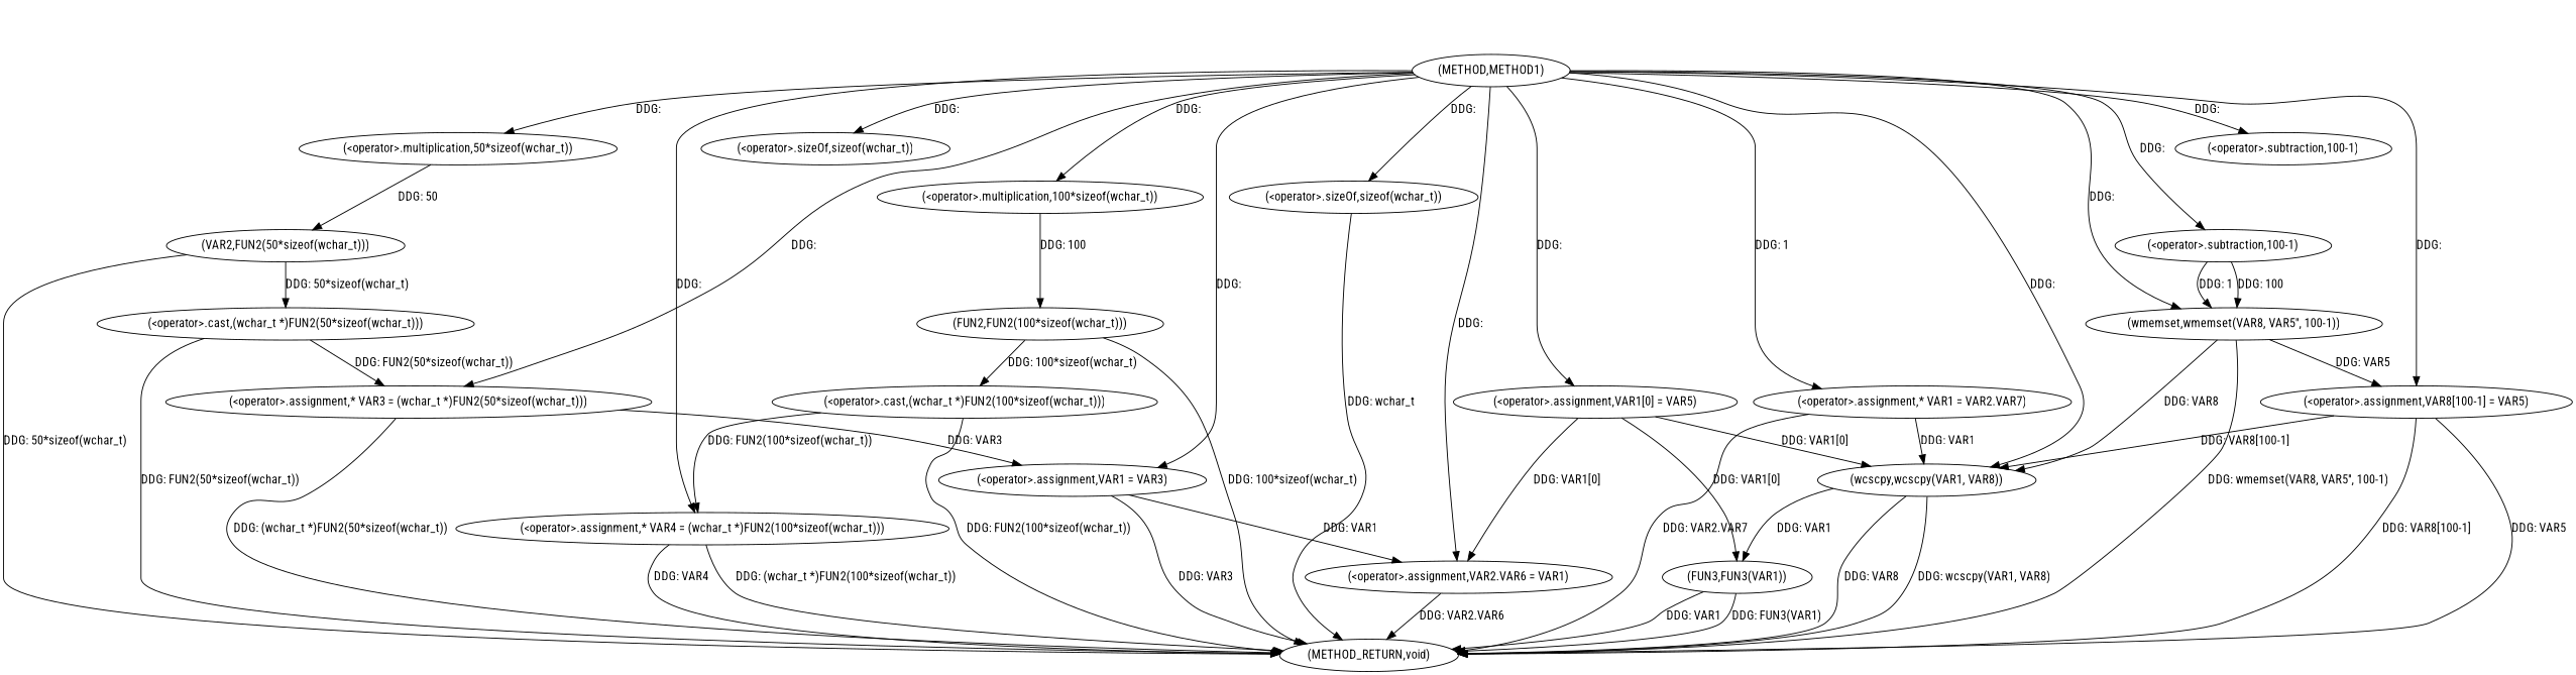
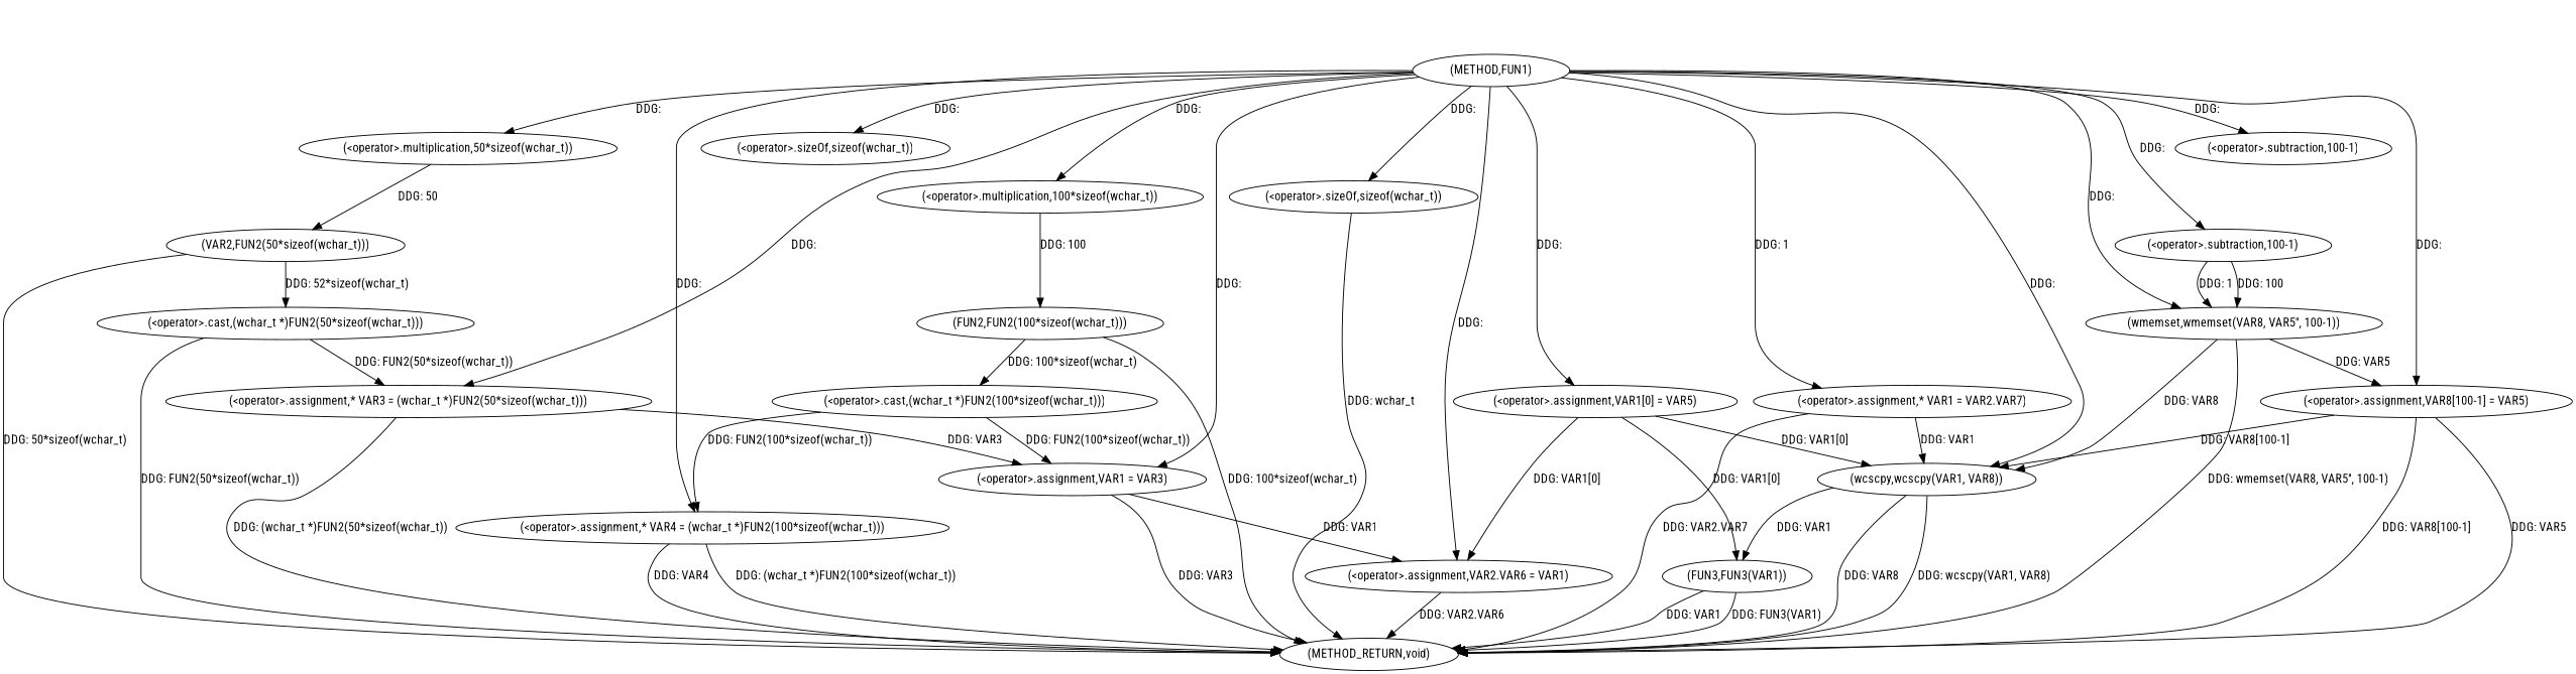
  digraph {
    fontname="Roboto Condensed"
    node [fontname="Roboto Condensed"]
    edge [fontname="Roboto Condensed"]
-   n1 [label="(METHOD,METHOD1)"]
+   n1 [label="(METHOD,FUN1)"]
    n2 [label="(<operator>.assignment,* VAR3 = (wchar_t *)FUN2(50*sizeof(wchar_t)))"]
    n3 [label="(<operator>.multiplication,50*sizeof(wchar_t))"]
    n4 [label="(<operator>.sizeOf,sizeof(wchar_t))"]
    n5 [label="(<operator>.assignment,* VAR4 = (wchar_t *)FUN2(100*sizeof(wchar_t)))"]
    n6 [label="(<operator>.multiplication,100*sizeof(wchar_t))"]
    n7 [label="(<operator>.sizeOf,sizeof(wchar_t))"]
    n8 [label="(<operator>.assignment,VAR1 = VAR3)"]
    n9 [label="(<operator>.assignment,VAR1[0] = VAR5)"]
    n10 [label="(<operator>.assignment,VAR2.VAR6 = VAR1)"]
    n11 [label="(<operator>.assignment,* VAR1 = VAR2.VAR7)"]
    n12 [label="(wmemset,wmemset(VAR8, VAR5'', 100-1))"]
    n13 [label="(<operator>.subtraction,100-1)"]
    n14 [label="(<operator>.assignment,VAR8[100-1] = VAR5)"]
    n15 [label="(<operator>.subtraction,100-1)"]
    n16 [label="(wcscpy,wcscpy(VAR1, VAR8))"]
    n17 [label="(METHOD_RETURN,void)"]
    n18 [label="(VAR2,FUN2(50*sizeof(wchar_t)))"]
    n19 [label="(FUN2,FUN2(100*sizeof(wchar_t)))"]
    n20 [label="(FUN3,FUN3(VAR1))"]
    n21 [label="(<operator>.cast,(wchar_t *)FUN2(50*sizeof(wchar_t)))"]
    n22 [label="(<operator>.cast,(wchar_t *)FUN2(100*sizeof(wchar_t)))"]
    n1 -> n2 [label="DDG: "]
    n1 -> n3 [label="DDG: "]
    n1 -> n4 [label="DDG: "]
    n1 -> n5 [label="DDG: "]
    n1 -> n6 [label="DDG: "]
    n1 -> n7 [label="DDG: "]
    n1 -> n8 [label="DDG: "]
    n1 -> n9 [label="DDG: "]
    n1 -> n10 [label="DDG: "]
    n1 -> n11 [label="DDG: 1"]
    n1 -> n12 [label="DDG: "]
    n1 -> n13 [label="DDG: "]
    n1 -> n14 [label="DDG: "]
    n1 -> n15 [label="DDG: "]
    n1 -> n16 [label="DDG: "]
    n2 -> n8 [label="DDG: VAR3"]
    n2 -> n17 [label="DDG: (wchar_t *)FUN2(50*sizeof(wchar_t))"]
    n3 -> n18 [label="DDG: 50"]
    n5 -> n17 [label="DDG: (wchar_t *)FUN2(100*sizeof(wchar_t))"]
    n5 -> n17 [label="DDG: VAR4"]
    n6 -> n19 [label="DDG: 100"]
    n7 -> n17 [label="DDG: wchar_t"]
    n8 -> n10 [label="DDG: VAR1"]
    n8 -> n17 [label="DDG: VAR3"]
    n9 -> n10 [label="DDG: VAR1[0]"]
    n9 -> n16 [label="DDG: VAR1[0]"]
    n9 -> n20 [label="DDG: VAR1[0]"]
    n10 -> n17 [label="DDG: VAR2.VAR6"]
    n11 -> n16 [label="DDG: VAR1"]
    n11 -> n17 [label="DDG: VAR2.VAR7"]
    n12 -> n14 [label="DDG: VAR5"]
    n12 -> n16 [label="DDG: VAR8"]
    n12 -> n17 [label="DDG: wmemset(VAR8, VAR5'', 100-1)"]
    n13 -> n12 [label="DDG: 100"]
    n13 -> n12 [label="DDG: 1"]
    n14 -> n16 [label="DDG: VAR8[100-1]"]
    n14 -> n17 [label="DDG: VAR5"]
    n14 -> n17 [label="DDG: VAR8[100-1]"]
    n16 -> n17 [label="DDG: wcscpy(VAR1, VAR8)"]
    n16 -> n17 [label="DDG: VAR8"]
    n16 -> n20 [label="DDG: VAR1"]
    n18 -> n17 [label="DDG: 50*sizeof(wchar_t)"]
-   n18 -> n21 [label="DDG: 50*sizeof(wchar_t)"]
+   n18 -> n21 [label="DDG: 52*sizeof(wchar_t)"]
    n19 -> n17 [label="DDG: 100*sizeof(wchar_t)"]
    n19 -> n22 [label="DDG: 100*sizeof(wchar_t)"]
    n20 -> n17 [label="DDG: VAR1"]
    n20 -> n17 [label="DDG: FUN3(VAR1)"]
    n21 -> n2 [label="DDG: FUN2(50*sizeof(wchar_t))"]
    n21 -> n17 [label="DDG: FUN2(50*sizeof(wchar_t))"]
    n22 -> n5 [label="DDG: FUN2(100*sizeof(wchar_t))"]
-   n22 -> n17 [label="DDG: FUN2(100*sizeof(wchar_t))"]
+   n22 -> n8 [label="DDG: FUN2(100*sizeof(wchar_t))"]
  }
